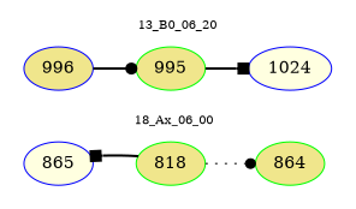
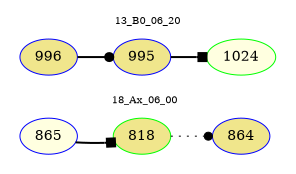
  digraph {
    rankdir=LR
    node [color=blue fillcolor=khaki style=filled]
    edge [arrowhead=box color=black style=bold]
    n1 [fillcolor=lightyellow label=865]
    n2 [color=green label=818]
-   n3 [color=green label=864]
+   n3 [label=864]
    n4 [label=996]
-   n5 [color=green label=995]
-   n6 [fillcolor=lightyellow label=1024]
+   n5 [label=995]
+   n6 [color=green fillcolor=lightyellow label=1024]
    subgraph cluster_1 {
      color=white
      fontsize=10
      label="18_Ax_06_00"
      n1
      n2
      n3
    }
    subgraph cluster_2 {
      color=white
      fontsize=10
      label="13_B0_06_20"
      n4
      n5
      n6
    }
-   n2 -> n1
+   n1 -> n2
    n2 -> n3 [arrowhead=dot style=dotted]
    n4 -> n5 [arrowhead=dot]
    n5 -> n6
  }
